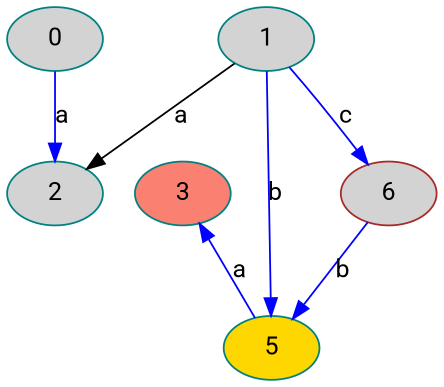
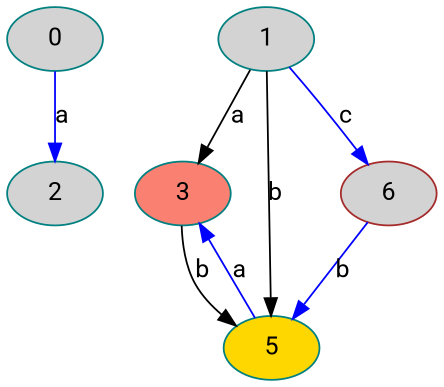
  strict digraph {
    fontname=Roboto
    node [color=teal fillcolor=lightgrey fontname=Roboto style=filled]
    edge [color=blue fontname=Roboto]
    0
    2
    3 [fillcolor=salmon]
    5 [fillcolor=gold]
    1
    6 [color=brown]
    0 -> 2 [label=a]
+   3 -> 5 [color=black label=b]
    5 -> 3 [label=a]
-   1 -> 2 [color=black label=a]
-   1 -> 5 [label=b]
+   1 -> 3 [color=black label=a]
+   1 -> 5 [color=black label=b]
    1 -> 6 [label=c]
    6 -> 5 [label=b]
  }
